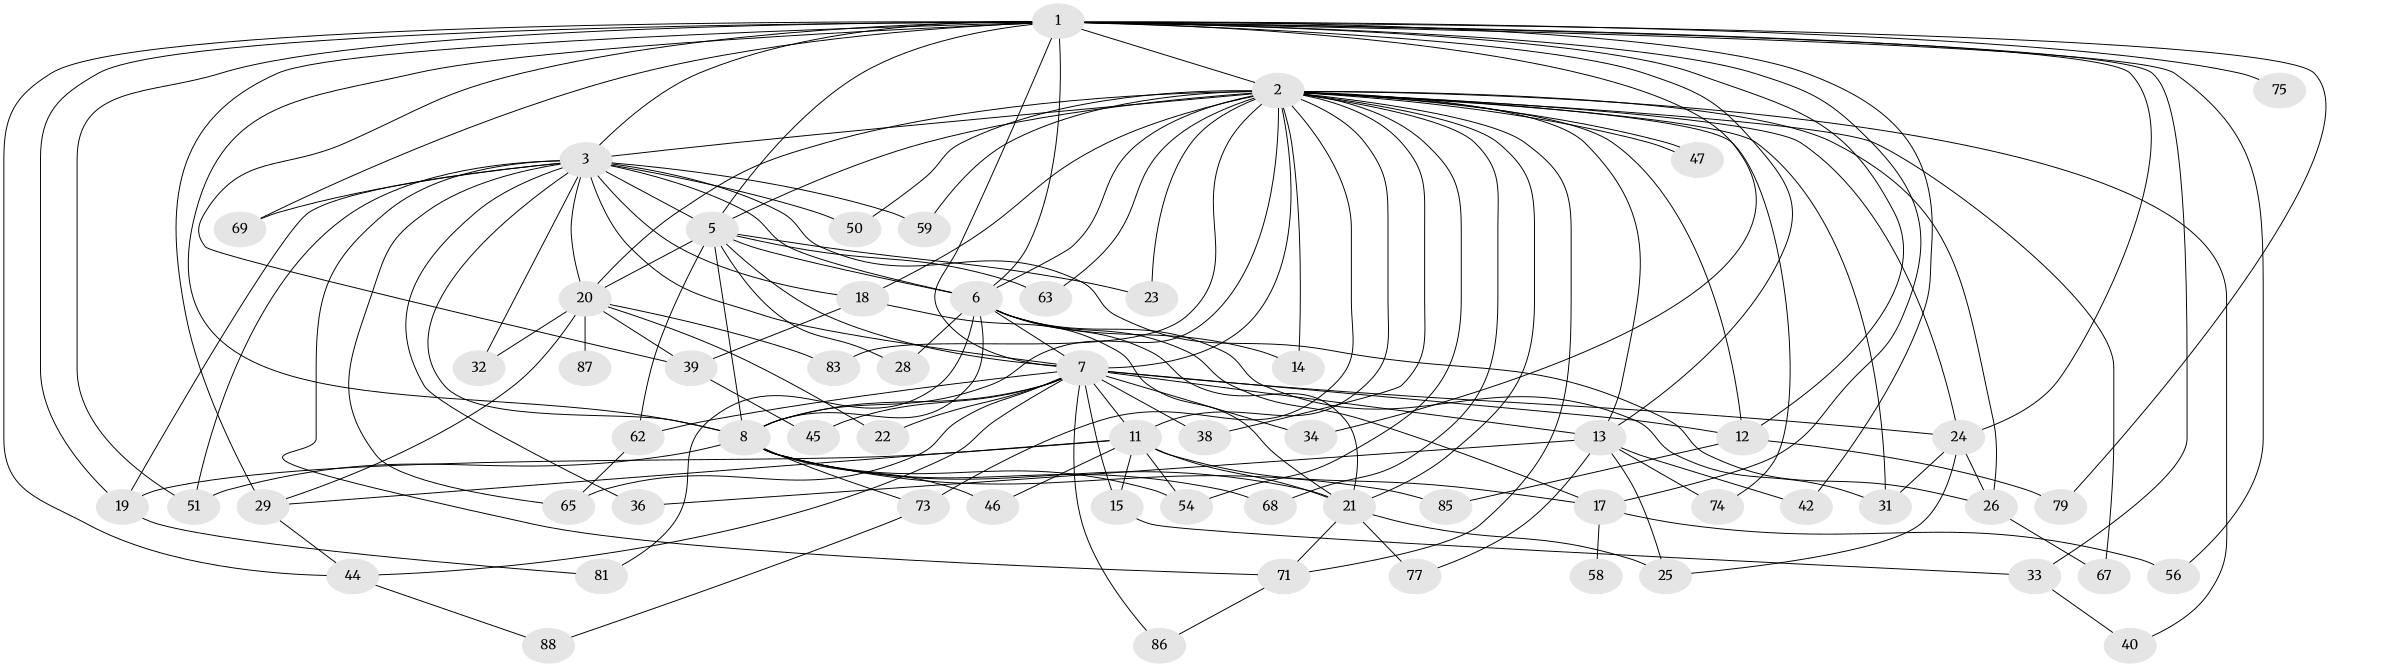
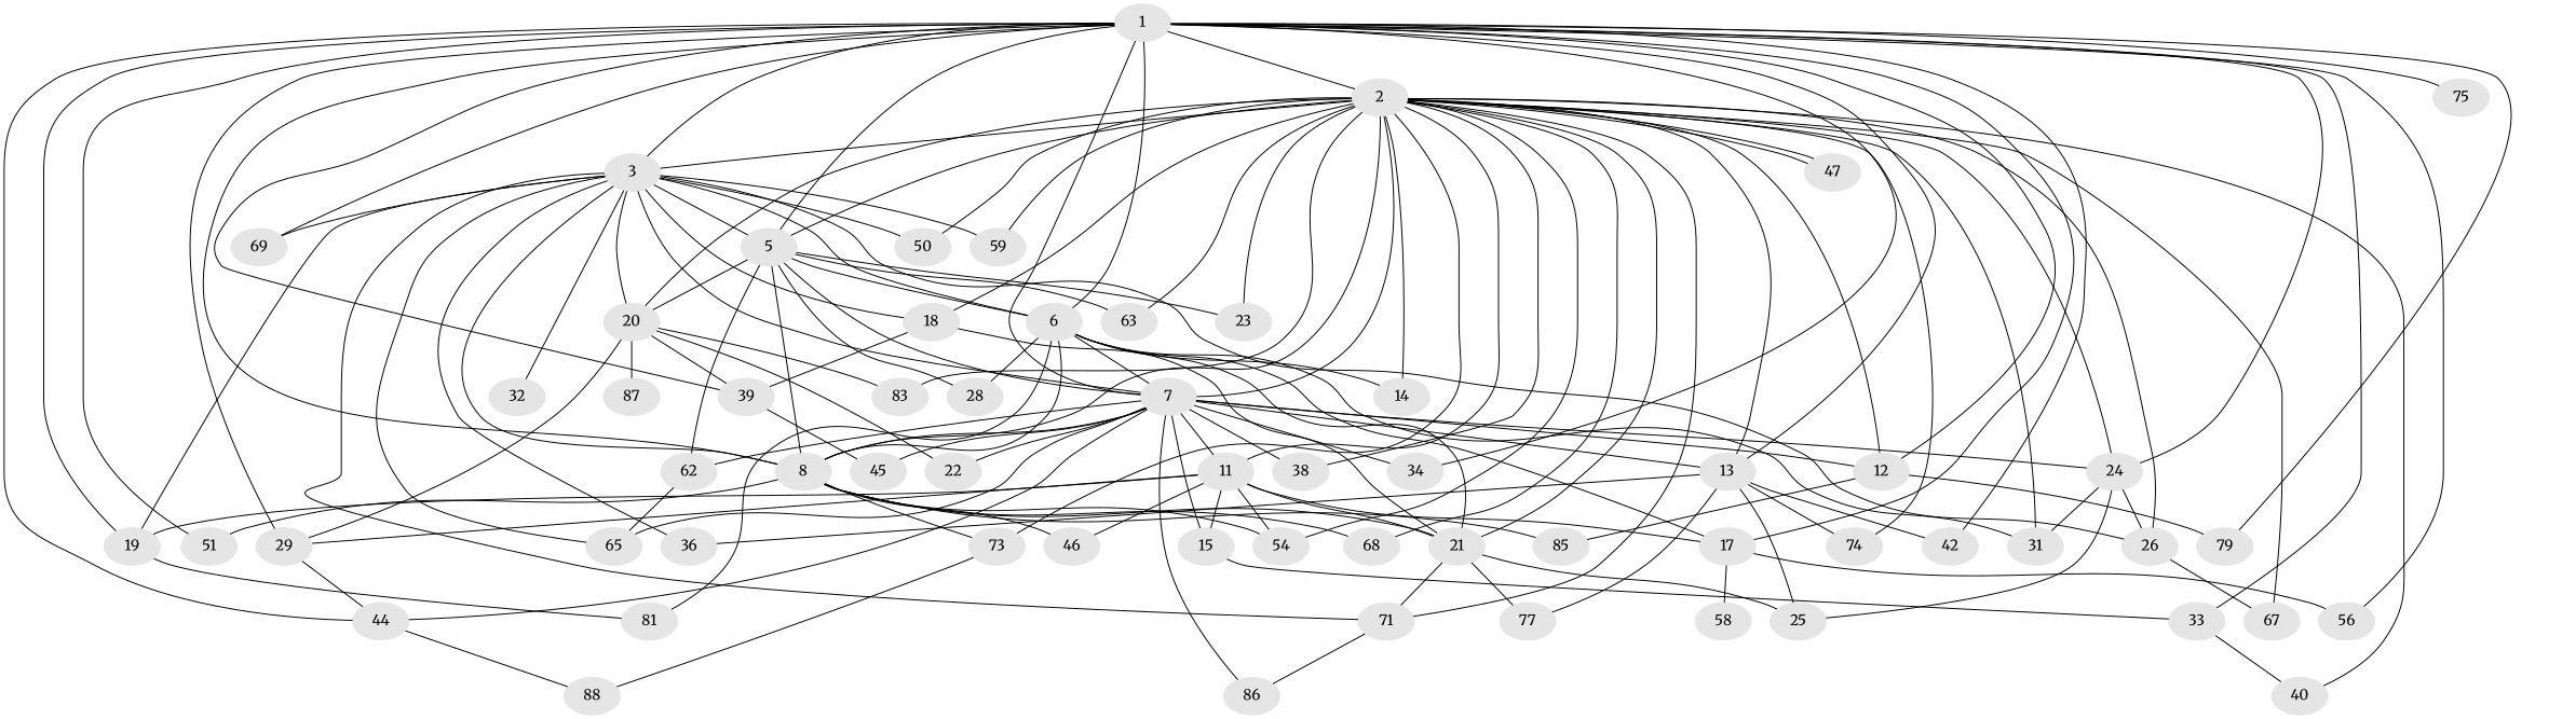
  graph {
    fontname=Merriweather
    node [color=gray90 fontname=Merriweather style=filled]
    edge [fontname=Merriweather]
    1 [super="+4"]
    2 [super="+10"]
    3 [super="+43"]
    5 [super="+27"]
    6 [super="+80"]
    7 [super="+9"]
    8 [super="+16"]
    12 [super="+84"]
    13 [super="+35"]
    17 [super="+76"]
    19 [super="+41"]
    24 [super="+78"]
    29
    33
    34
    39 [super="+55"]
    42
    44 [super="+49"]
    51 [super="+53"]
    56
    n21 [label=69]
    75
    79
    11 [super="+30"]
    14
    18 [super="+66"]
    20 [super="+37"]
    21 [super="+52"]
    23
    26 [super="+48"]
    31 [super="+82"]
    38
    40
    47
    50
    54 [super="+61"]
    59
    63
    67
    68
    71 [super="+72"]
    73
    74
    83
    32
    36
    65 [super="+69"]
    28
    62
    81
    15
    22
    45
    86
    46
    85
    25 [super="+60"]
    77
    58
    88
    87
    1 -- 2 [weight=4]
    1 -- 3 [weight=2]
    1 -- 5 [weight=2]
    1 -- 6 [weight=2]
    1 -- 7 [weight=4]
    1 -- 8 [weight=2]
    1 -- 12
    1 -- 13
    1 -- 17
    1 -- 19
    1 -- 24
    1 -- 29
    1 -- 33
    1 -- 34
    1 -- 39
    1 -- 42
    1 -- 44
    1 -- 51
    1 -- 56
    1 -- n21
    1 -- 75 [weight=2]
    1 -- 79
    2 -- 3 [weight=2]
    2 -- 5 [weight=2]
-   2 -- 6 [weight=2]
    2 -- 7 [weight=4]
    2 -- 8 [weight=2]
    2 -- 12
    2 -- 13
    2 -- 24
    2 -- 11
    2 -- 14
    2 -- 18
    2 -- 20
    2 -- 21
    2 -- 23
    2 -- 26
    2 -- 31
    2 -- 38
    2 -- 40
    2 -- 47
    2 -- 47
    2 -- 50
    2 -- 54
    2 -- 59
    2 -- 63
    2 -- 67
    2 -- 68
    2 -- 71
    2 -- 73
    2 -- 74
    2 -- 83
    3 -- 5
    3 -- 6
    3 -- 7 [weight=3]
    3 -- 8 [weight=2]
    3 -- 19
-   3 -- 51
    3 -- n21
    3 -- 18
    3 -- 20 [weight=2]
    3 -- 26
    3 -- 50
    3 -- 59
    3 -- 71
    3 -- 32
    3 -- 36
    3 -- 65
    5 -- 6
    5 -- 7 [weight=2]
    5 -- 8
    5 -- 20
    5 -- 23
    5 -- 63
    5 -- 28
    5 -- 62
    6 -- 7 [weight=2]
    6 -- 8
    6 -- 17
    6 -- 14
    6 -- 21
    6 -- 31
    6 -- 28
    6 -- 81
    7 -- 8 [weight=2]
    7 -- 12
    7 -- 13
    7 -- 24
    7 -- 34
    7 -- 44
    7 -- 11
    7 -- 38
    7 -- 65
    7 -- 62
    7 -- 15
    7 -- 22
    7 -- 45
    7 -- 86
    8 -- 51
    8 -- 21
    8 -- 54
    8 -- 68
    8 -- 73
    8 -- 46
    8 -- 85
    12 -- 79
    12 -- 85
    13 -- 42
    13 -- 74
    13 -- 36
    13 -- 25
    13 -- 77
    17 -- 56
    17 -- 58
    19 -- 81
    24 -- 26
    24 -- 31
    24 -- 25
    29 -- 44
    33 -- 40
    39 -- 45
    44 -- 88
    11 -- 17
    11 -- 19
    11 -- 29
    11 -- 21
    11 -- 54
    11 -- 15
    11 -- 46
    18 -- 39
    18 -- 21
    20 -- 29
    20 -- 39
    20 -- 83
-   20 -- 32
    20 -- 22
    20 -- 87 [weight=2]
    21 -- 71
    21 -- 25
    21 -- 77
    26 -- 67
    71 -- 86
    73 -- 88
    62 -- 65
    15 -- 33
  }
